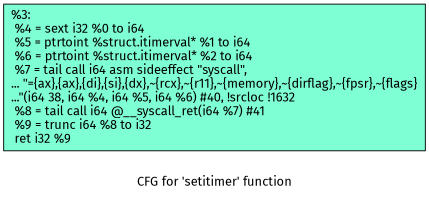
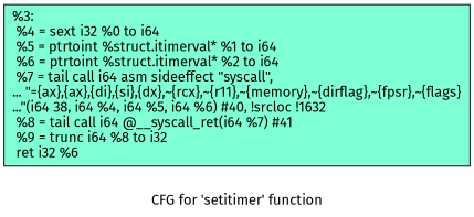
  digraph {
    label="CFG for 'setitimer' function"
    fontname="Fira Sans"
-   n1 [label="{%3:\l  %4 = sext i32 %0 to i64\l  %5 = ptrtoint %struct.itimerval* %1 to i64\l  %6 = ptrtoint %struct.itimerval* %2 to i64\l  %7 = tail call i64 asm sideeffect \"syscall\",\l... \"=\{ax\},\{ax\},\{di\},\{si\},\{dx\},~\{rcx\},~\{r11\},~\{memory\},~\{dirflag\},~\{fpsr\},~\{flags\}\l...\"(i64 38, i64 %4, i64 %5, i64 %6) #40, !srcloc !1632\l  %8 = tail call i64 @__syscall_ret(i64 %7) #41\l  %9 = trunc i64 %8 to i32\l  ret i32 %9\l}" shape=record style=filled fillcolor=aquamarine fontname="Fira Sans"]
+   n1 [label="{%3:\l  %4 = sext i32 %0 to i64\l  %5 = ptrtoint %struct.itimerval* %1 to i64\l  %6 = ptrtoint %struct.itimerval* %2 to i64\l  %7 = tail call i64 asm sideeffect \"syscall\",\l... \"=\{ax\},\{ax\},\{di\},\{si\},\{dx\},~\{rcx\},~\{r11\},~\{memory\},~\{dirflag\},~\{fpsr\},~\{flags\}\l...\"(i64 38, i64 %4, i64 %5, i64 %6) #40, !srcloc !1632\l  %8 = tail call i64 @__syscall_ret(i64 %7) #41\l  %9 = trunc i64 %8 to i32\l  ret i32 %6\l}" shape=record style=filled fillcolor=aquamarine fontname="Fira Sans"]
  }
